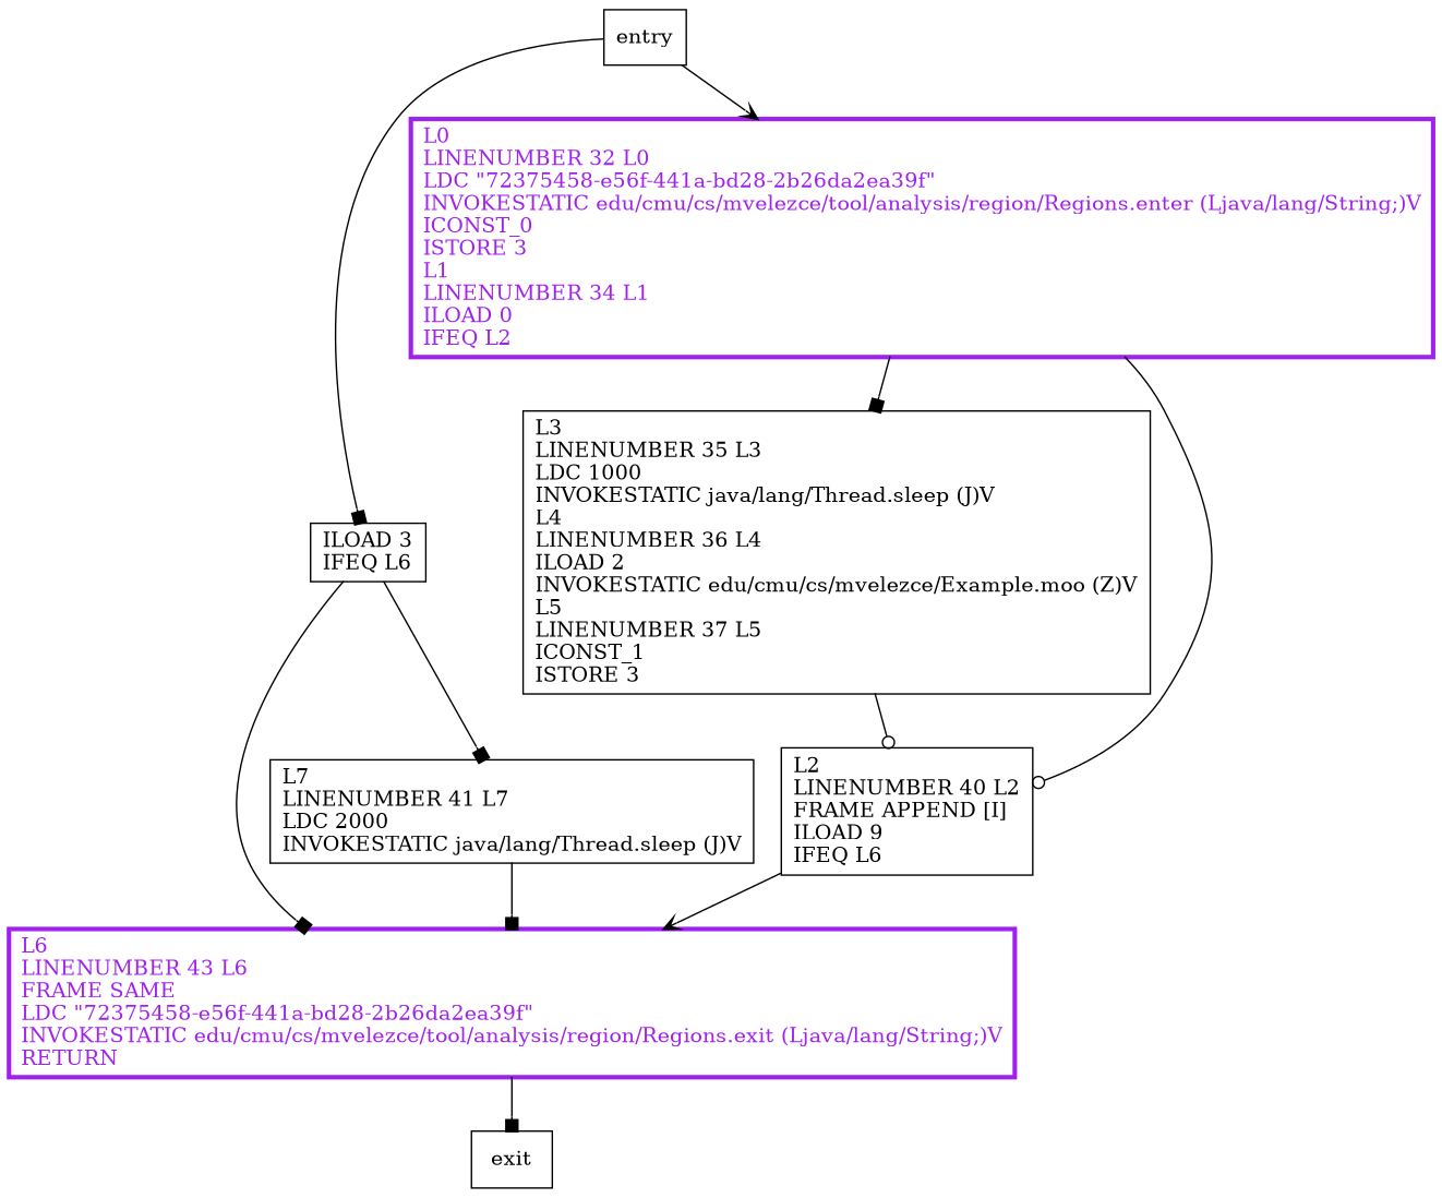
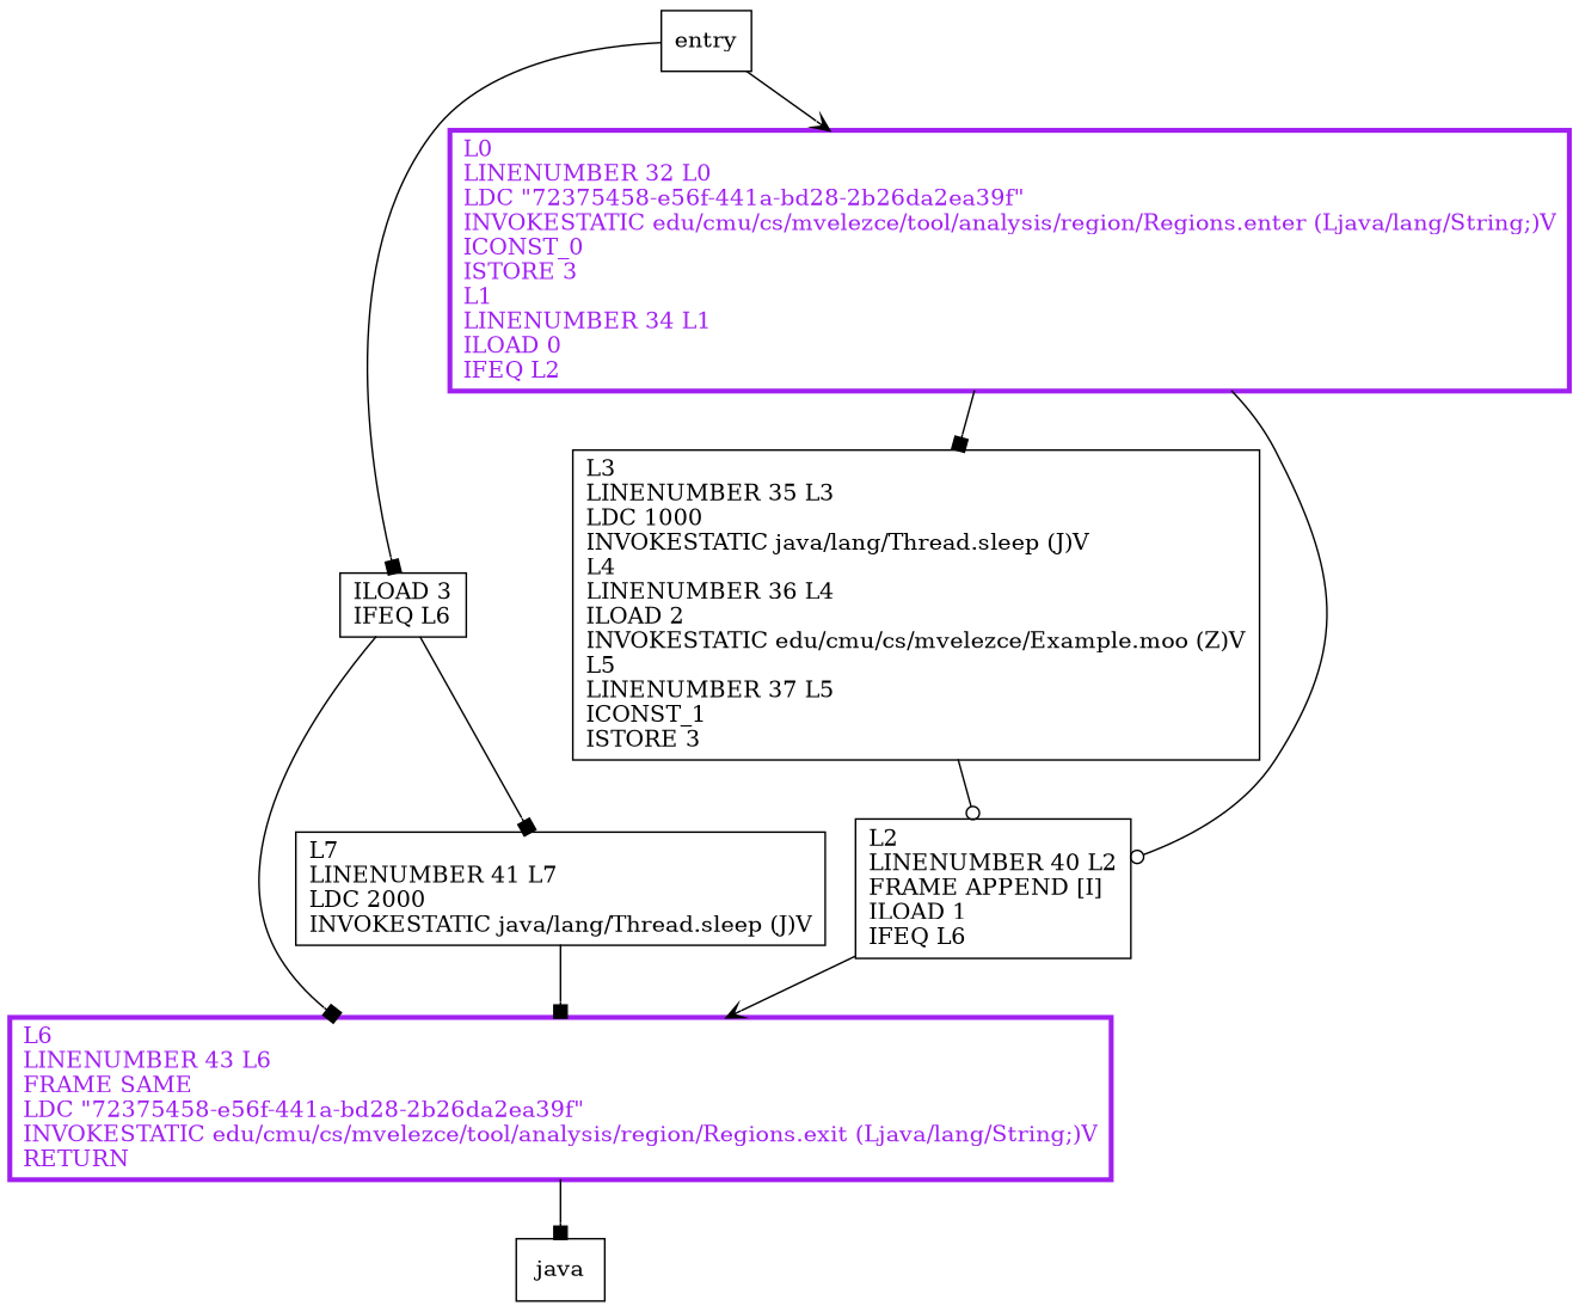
  digraph {
    node [shape=record]
    edge [arrowhead=box]
    n1 [label="L3\lLINENUMBER 35 L3\lLDC 1000\lINVOKESTATIC java/lang/Thread.sleep (J)V\lL4\lLINENUMBER 36 L4\lILOAD 2\lINVOKESTATIC edu/cmu/cs/mvelezce/Example.moo (Z)V\lL5\lLINENUMBER 37 L5\lICONST_1\lISTORE 3\l"]
-   n2 [label="L2\lLINENUMBER 40 L2\lFRAME APPEND [I]\lILOAD 9\lIFEQ L6\l"]
+   n2 [label="L2\lLINENUMBER 40 L2\lFRAME APPEND [I]\lILOAD 1\lIFEQ L6\l"]
    n3 [color=purple fontcolor=purple label="L6\lLINENUMBER 43 L6\lFRAME SAME\lLDC \"72375458-e56f-441a-bd28-2b26da2ea39f\"\lINVOKESTATIC edu/cmu/cs/mvelezce/tool/analysis/region/Regions.exit (Ljava/lang/String;)V\lRETURN\l" penwidth=3]
-   exit
+   exit [label=java]
    n5 [label="L7\lLINENUMBER 41 L7\lLDC 2000\lINVOKESTATIC java/lang/Thread.sleep (J)V\l"]
    n6 [label="ILOAD 3\lIFEQ L6\l"]
    n7 [color=purple fontcolor=purple label="L0\lLINENUMBER 32 L0\lLDC \"72375458-e56f-441a-bd28-2b26da2ea39f\"\lINVOKESTATIC edu/cmu/cs/mvelezce/tool/analysis/region/Regions.enter (Ljava/lang/String;)V\lICONST_0\lISTORE 3\lL1\lLINENUMBER 34 L1\lILOAD 0\lIFEQ L2\l" penwidth=3]
    entry
    n1 -> n2 [arrowhead=odot]
    n2 -> n3 [arrowhead=vee]
    n3 -> exit
    n5 -> n3
    n6 -> n3
    n6 -> n5
    n7 -> n1
    n7 -> n2 [arrowhead=odot]
    entry -> n6
    entry -> n7 [arrowhead=vee]
  }
